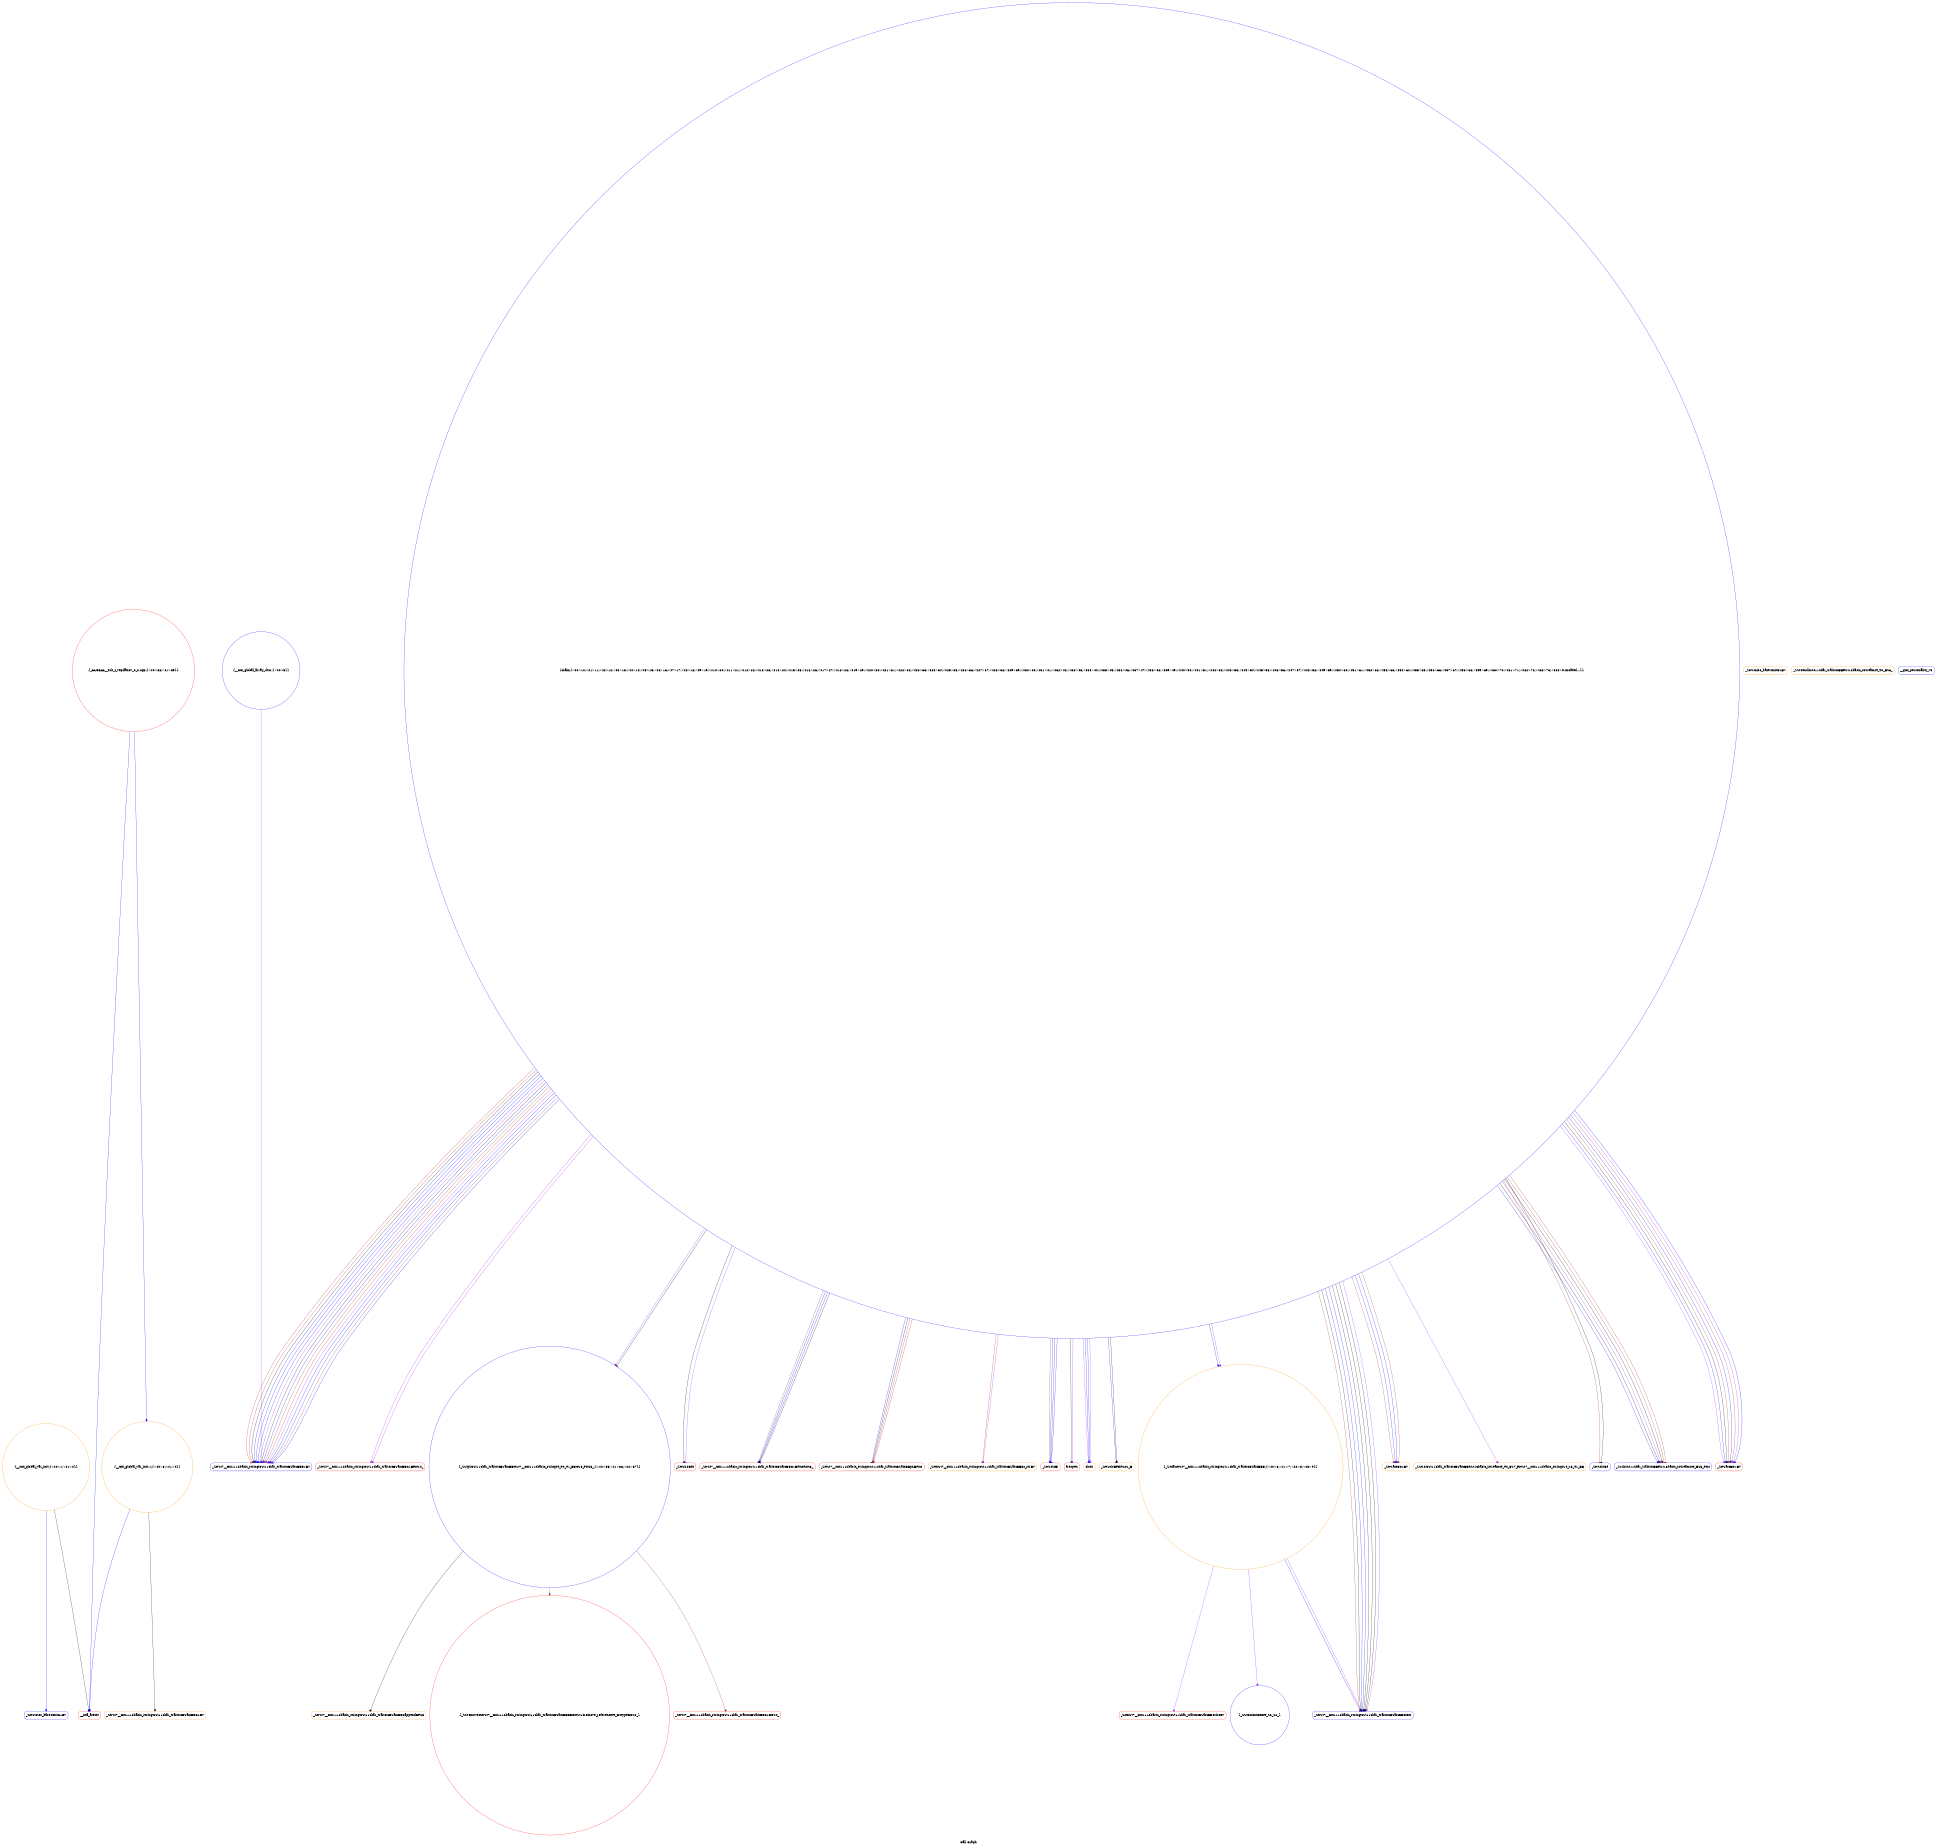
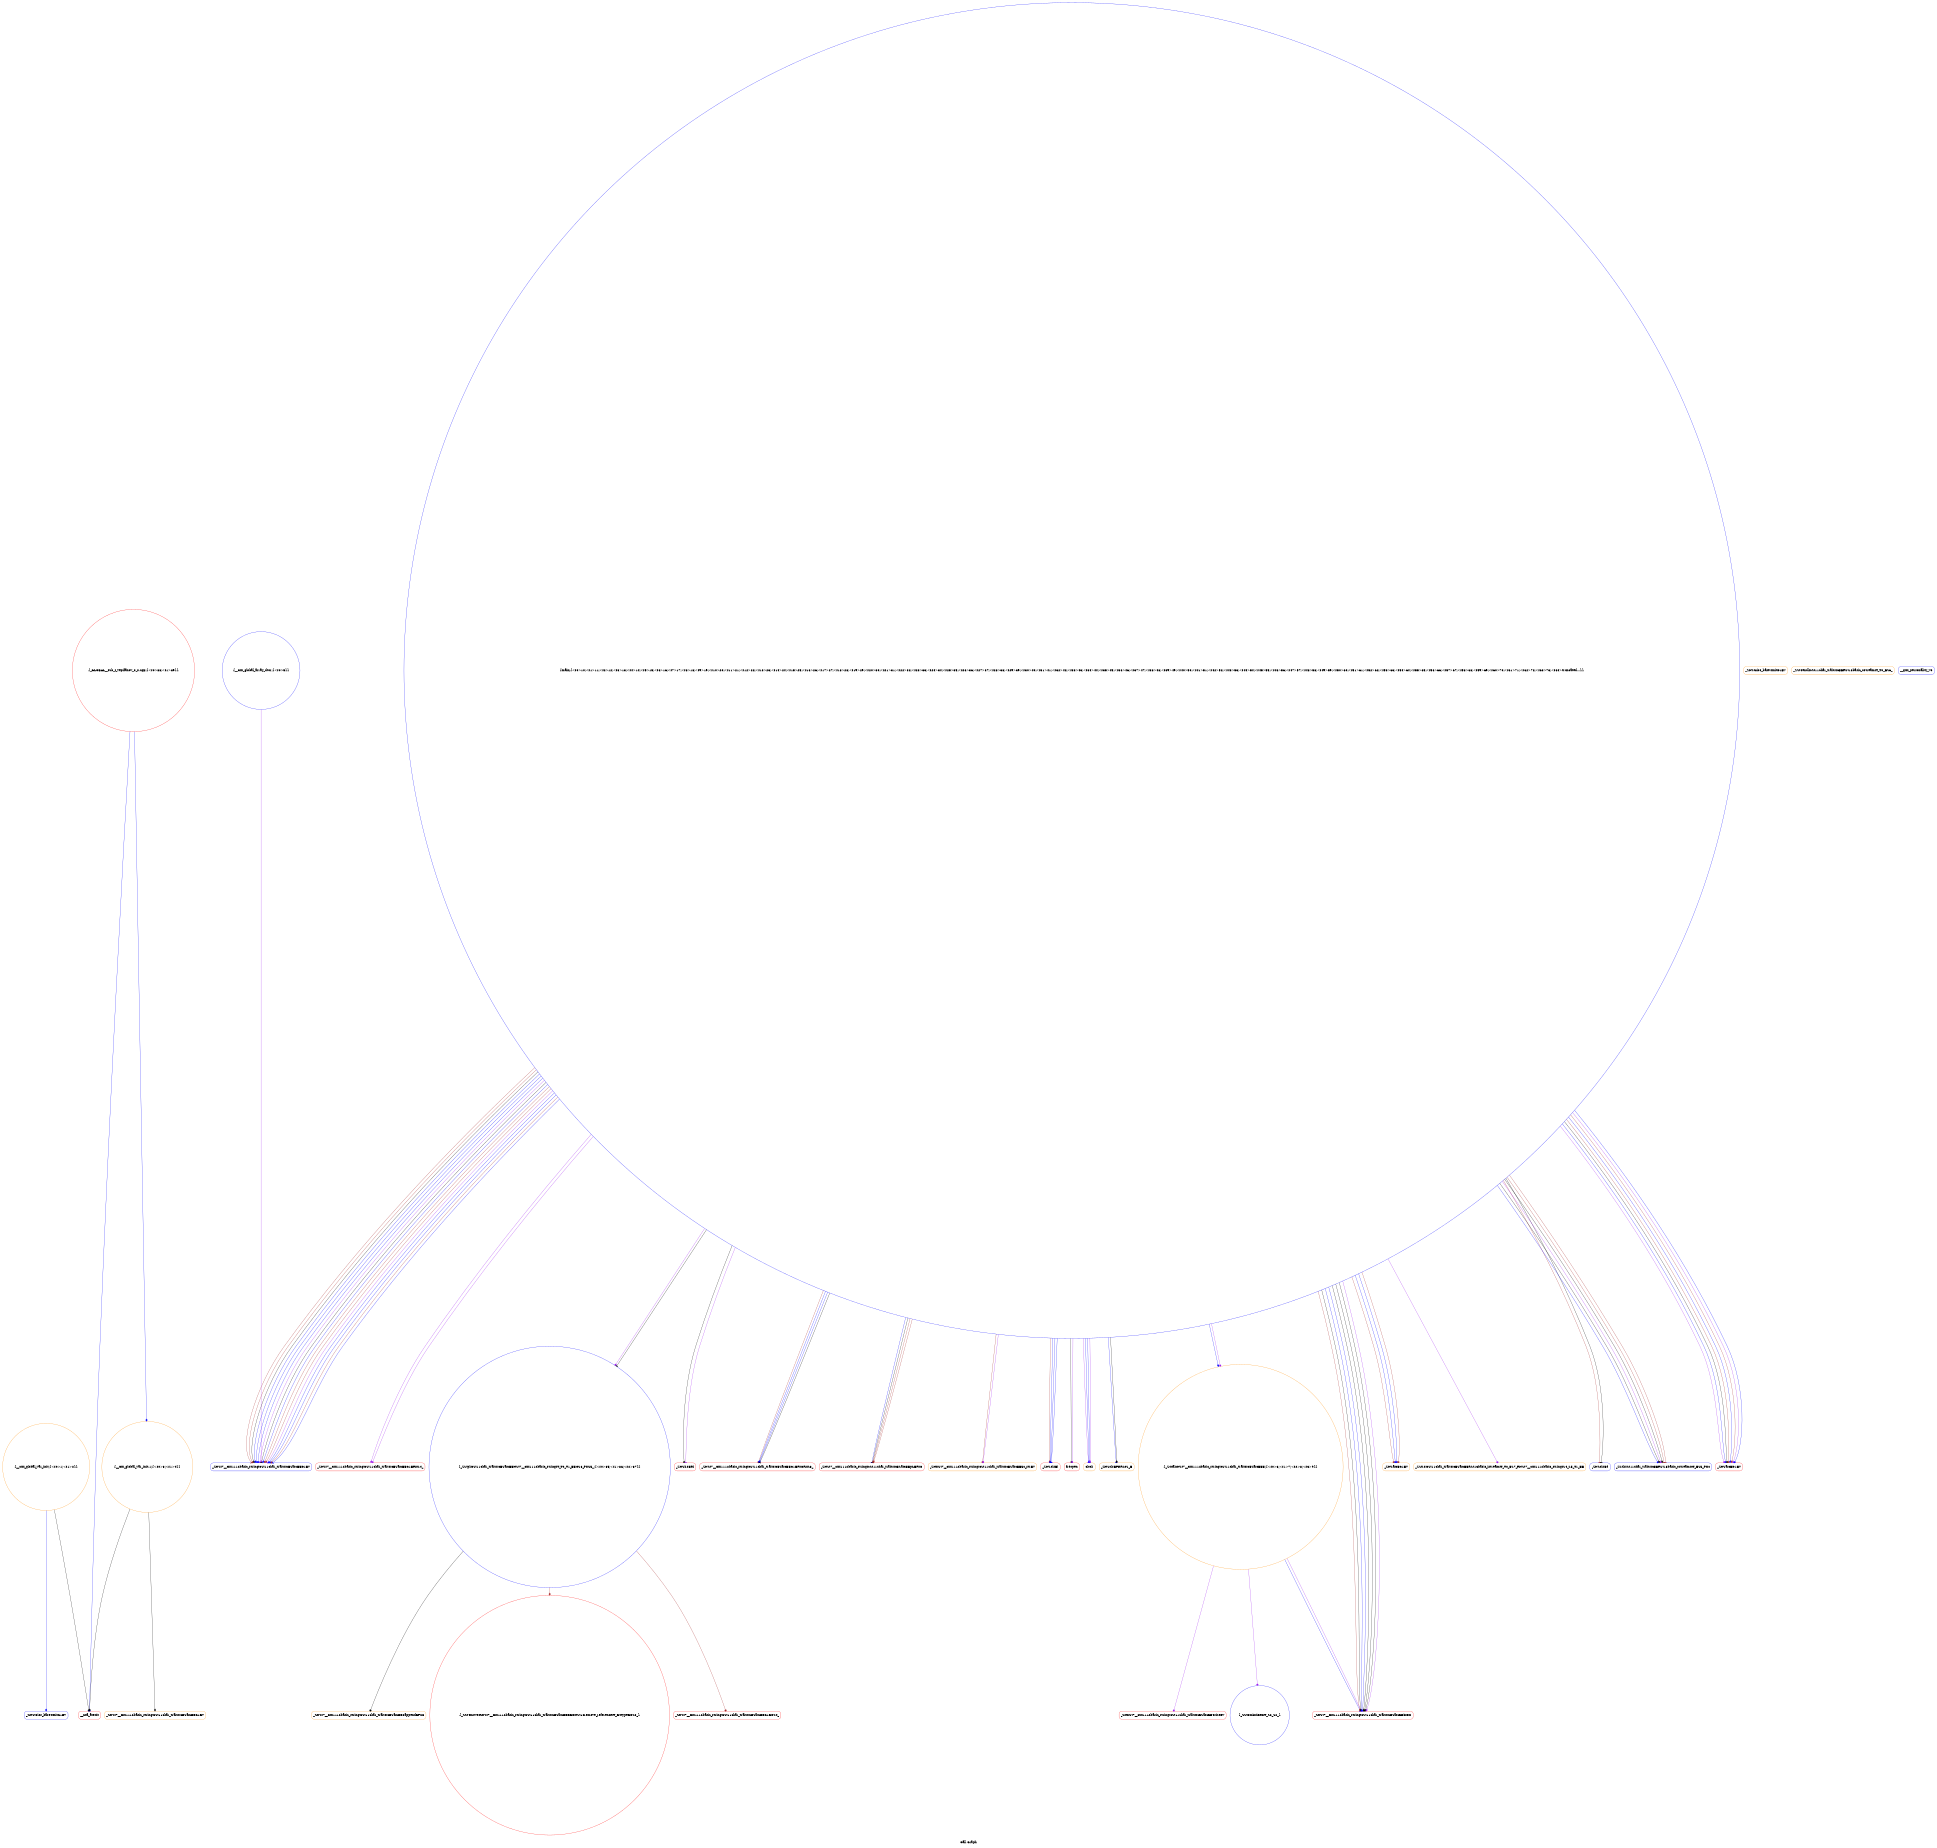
  digraph {
    label="Call Graph"
    node [color=red shape=Mrecord]
    edge [arrowhead=dot color=blue tailport=s64]
    n1 [color=darkorange label="{__cxx_global_var_init|{<s0>1|<s1>2}}" shape=circle]
    n2 [color=blue label="{_ZNSt8ios_base4InitC1Ev}"]
    n3 [label="{__cxa_atexit}"]
    n4 [label="{_ZNSt7__cxx1112basic_stringIcSt11char_traitsIcESaIcEEC1ERKS4_}"]
    n5 [color=blue label="{_ZNSt7__cxx1112basic_stringIcSt11char_traitsIcESaIcEED1Ev}"]
    n6 [label="{_GLOBAL__sub_I_vepifanov_0_0.cpp|{<s0>88|<s1>89}}" shape=circle]
    n7 [color=darkorange label="{__cxx_global_var_init.1|{<s0>3|<s1>4}}" shape=circle]
    n8 [color=darkorange label="{_ZNSt7__cxx1112basic_stringIcSt11char_traitsIcESaIcEEC1Ev}"]
    n9 [color=blue label="{_ZStplIcSt11char_traitsIcESaIcEENSt7__cxx1112basic_stringIT_T0_T1_EEOS8_PKS5_|{<s0>85|<s1>86|<s2>87}}" shape=circle]
    n10 [color=darkorange label="{_ZNSt7__cxx1112basic_stringIcSt11char_traitsIcESaIcEE6appendEPKc}"]
    n11 [label="{_ZSt4moveIRNSt7__cxx1112basic_stringIcSt11char_traitsIcESaIcEEEEONSt16remove_referenceIT_E4typeEOS8_}" shape=circle]
    n12 [label="{_ZNSt7__cxx1112basic_stringIcSt11char_traitsIcESaIcEEC1EOS4_}"]
    n13 [label="{_ZNSirsERi}"]
    n14 [color=darkorange label="{_ZNSt8ios_base4InitD1Ev}"]
    n15 [color=darkorange label="{_ZSt4endlIcSt11char_traitsIcEERSt13basic_ostreamIT_T0_ES6_}"]
    n16 [label="{_ZNKSt7__cxx1112basic_stringIcSt11char_traitsIcESaIcEE4sizeEv}"]
    n17 [label="{_ZNSt7__cxx1112basic_stringIcSt11char_traitsIcESaIcEEC1EPKcRKS3_}"]
    n18 [label="{_ZNSt7__cxx1112basic_stringIcSt11char_traitsIcESaIcEEpLEPKc}"]
    n19 [color=blue label="{_ZSt3minIiERKT_S2_S2_}" shape=circle]
    n20 [color=darkorange label="{_ZNKSt7__cxx1112basic_stringIcSt11char_traitsIcESaIcEE5c_strEv}"]
    n21 [label="{_ZNSolsEi}"]
    n22 [color=blue label="{__cxx_global_array_dtor|{<s0>5}}" shape=circle]
    n23 [label="{freopen}"]
    n24 [color=darkorange label="{clock}"]
    n25 [color=darkorange label="{_ZNSolsEPFRSoS_E}"]
    n26 [color=darkorange label="{_Z4calcNSt7__cxx1112basic_stringIcSt11char_traitsIcESaIcEEE|{<s0>6|<s1>7|<s2>8|<s3>9}}" shape=circle]
-   n27 [color=blue label="{_ZNSt7__cxx1112basic_stringIcSt11char_traitsIcESaIcEEixEm}"]
+   n27 [label="{_ZNSt7__cxx1112basic_stringIcSt11char_traitsIcESaIcEEixEm}"]
    n28 [color=darkorange label="{_ZNSaIcEC1Ev}"]
    n29 [color=darkorange label="{_ZStrsIcSt11char_traitsIcESaIcEERSt13basic_istreamIT_T0_ES7_RNSt7__cxx1112basic_stringIS4_S5_T1_EE}"]
    n30 [color=blue label="{_ZNSolsEd}"]
    n31 [color=blue label="{__gxx_personality_v0}"]
    n32 [color=blue label="{_ZStlsISt11char_traitsIcEERSt13basic_ostreamIcT_ES5_PKc}"]
    n33 [color=blue label="{main|{<s0>10|<s1>11|<s2>12|<s3>13|<s4>14|<s5>15|<s6>16|<s7>17|<s8>18|<s9>19|<s10>20|<s11>21|<s12>22|<s13>23|<s14>24|<s15>25|<s16>26|<s17>27|<s18>28|<s19>29|<s20>30|<s21>31|<s22>32|<s23>33|<s24>34|<s25>35|<s26>36|<s27>37|<s28>38|<s29>39|<s30>40|<s31>41|<s32>42|<s33>43|<s34>44|<s35>45|<s36>46|<s37>47|<s38>48|<s39>49|<s40>50|<s41>51|<s42>52|<s43>53|<s44>54|<s45>55|<s46>56|<s47>57|<s48>58|<s49>59|<s50>60|<s51>61|<s52>62|<s53>63|<s54>64|<s55>65|<s56>66|<s57>67|<s58>68|<s59>69|<s60>70|<s61>71|<s62>72|<s63>73|<s64>truncated...}}" shape=circle]
    n34 [label="{_ZNSaIcED1Ev}"]
    n1 -> n2 [arrowhead=diamond tailport=s0]
    n1 -> n3 [color=black tailport=s1]
    n6 -> n3 [arrowhead=tee tailport=s0]
    n6 -> n7 [arrowhead=diamond tailport=s1]
-   n7 -> n3 [arrowhead=diamond tailport=s1]
+   n7 -> n3 [arrowhead=diamond color=black tailport=s1]
    n7 -> n8 [arrowhead=diamond color=black tailport=s0]
    n9 -> n10 [color=black tailport=s0]
    n9 -> n11 [arrowhead=diamond color=brown tailport=s1]
    n9 -> n12 [color=brown tailport=s2]
    n22 -> n5 [arrowhead=diamond color=purple tailport=s0]
    n26 -> n16 [color=purple tailport=s0]
    n26 -> n19 [color=purple tailport=s3]
    n26 -> n27 [arrowhead=tee tailport=s1]
    n26 -> n27 [color=purple tailport=s2]
    n33 -> n4 [arrowhead=diamond color=purple tailport=s51]
    n33 -> n4 [color=purple tailport=s53]
    n33 -> n5 [arrowhead=tee color=brown tailport=s5]
    n33 -> n5 [color=brown tailport=s6]
    n33 -> n5 [arrowhead=diamond color=black tailport=s13]
    n33 -> n5 [arrowhead=diamond tailport=s14]
    n33 -> n5 [tailport=s16]
    n33 -> n5 [tailport=s17]
    n33 -> n5 [arrowhead=tee color=purple tailport=s19]
    n33 -> n5 [arrowhead=tee color=black tailport=s20]
    n33 -> n5 [arrowhead=diamond tailport=s56]
    n33 -> n5 [arrowhead=diamond color=brown tailport=s57]
    n33 -> n5 [arrowhead=diamond color=brown tailport=s58]
    n33 -> n5 [arrowhead=tee color=purple tailport=s59]
    n33 -> n5
    n33 -> n5
    n33 -> n5 [color=brown]
    n33 -> n5 [arrowhead=tee]
    n33 -> n9 [color=purple tailport=s2]
    n33 -> n9 [arrowhead=tee color=black tailport=s10]
    n33 -> n13 [color=black tailport=s23]
    n33 -> n13 [arrowhead=tee color=purple tailport=s25]
    n33 -> n17 [color=brown tailport=s1]
    n33 -> n17 [arrowhead=diamond tailport=s9]
    n33 -> n17 [arrowhead=diamond tailport=s28]
    n33 -> n17 [arrowhead=tee color=black tailport=s31]
    n33 -> n18 [arrowhead=tee tailport=s37]
    n33 -> n18 [arrowhead=tee color=black tailport=s40]
    n33 -> n18 [arrowhead=diamond color=brown tailport=s43]
    n33 -> n18 [arrowhead=diamond color=brown tailport=s46]
    n33 -> n20 [color=brown tailport=s3]
    n33 -> n20 [color=purple tailport=s11]
    n33 -> n21 [arrowhead=diamond color=brown tailport=s48]
    n33 -> n21 [tailport=s55]
    n33 -> n21 [arrowhead=tee tailport=s61]
    n33 -> n21 [arrowhead=tee tailport=s63]
    n33 -> n23 [color=black tailport=s4]
    n33 -> n23 [color=purple tailport=s12]
    n33 -> n24 [arrowhead=tee color=purple tailport=s22]
    n33 -> n24 [arrowhead=diamond tailport=s24]
    n33 -> n24 [arrowhead=tee]
    n33 -> n24 [arrowhead=diamond color=purple]
    n33 -> n25 [arrowhead=tee tailport=s60]
    n33 -> n25 [arrowhead=diamond color=black]
    n33 -> n26 [arrowhead=diamond tailport=s52]
    n33 -> n26 [color=purple tailport=s54]
    n33 -> n27 [arrowhead=diamond color=brown tailport=s33]
    n33 -> n27 [arrowhead=diamond color=black tailport=s34]
    n33 -> n27 [tailport=s38]
    n33 -> n27 [arrowhead=tee tailport=s39]
    n33 -> n27 [arrowhead=diamond color=black tailport=s41]
    n33 -> n27 [color=black tailport=s42]
    n33 -> n27 [arrowhead=diamond color=black tailport=s44]
    n33 -> n27 [arrowhead=diamond color=purple tailport=s45]
    n33 -> n28 [color=brown tailport=s0]
    n33 -> n28 [tailport=s8]
    n33 -> n28 [tailport=s27]
    n33 -> n28 [color=brown tailport=s30]
    n33 -> n29 [color=purple tailport=s26]
    n33 -> n30 [arrowhead=tee color=brown]
    n33 -> n30 [arrowhead=tee color=black]
    n33 -> n32 [tailport=s47]
    n33 -> n32 [arrowhead=diamond color=black tailport=s49]
    n33 -> n32 [color=purple tailport=s50]
    n33 -> n32 [arrowhead=diamond color=black tailport=s62]
    n33 -> n32 [arrowhead=tee color=brown]
    n33 -> n32 [arrowhead=tee color=brown]
    n33 -> n34 [color=purple tailport=s7]
    n33 -> n34 [tailport=s15]
    n33 -> n34 [color=black tailport=s18]
    n33 -> n34 [color=brown tailport=s21]
    n33 -> n34 [arrowhead=diamond tailport=s29]
    n33 -> n34 [arrowhead=diamond color=brown tailport=s32]
    n33 -> n34 [color=purple tailport=s35]
    n33 -> n34 [tailport=s36]
  }
